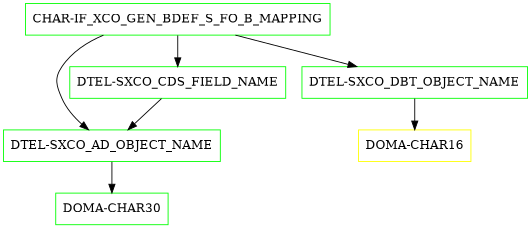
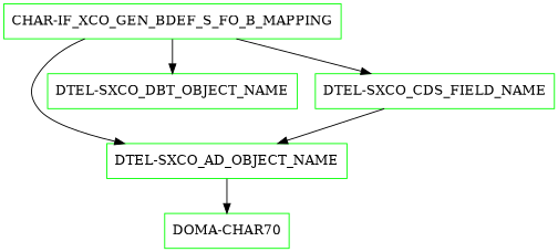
  digraph {
    node [color=green shape=box]
    n1 [label="CHAR-IF_XCO_GEN_BDEF_S_FO_B_MAPPING"]
    "DTEL-SXCO_AD_OBJECT_NAME"
    "DTEL-SXCO_DBT_OBJECT_NAME"
    "DTEL-SXCO_CDS_FIELD_NAME"
-   "DOMA-CHAR30"
-   "DOMA-CHAR16" [color=yellow]
+   "DOMA-CHAR30" [label="DOMA-CHAR70"]
    n1 -> "DTEL-SXCO_AD_OBJECT_NAME"
    n1 -> "DTEL-SXCO_DBT_OBJECT_NAME"
    n1 -> "DTEL-SXCO_CDS_FIELD_NAME"
    "DTEL-SXCO_AD_OBJECT_NAME" -> "DOMA-CHAR30"
-   "DTEL-SXCO_DBT_OBJECT_NAME" -> "DOMA-CHAR16"
    "DTEL-SXCO_CDS_FIELD_NAME" -> "DTEL-SXCO_AD_OBJECT_NAME"
  }
